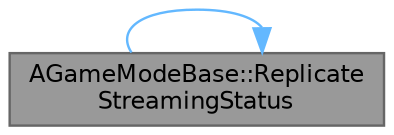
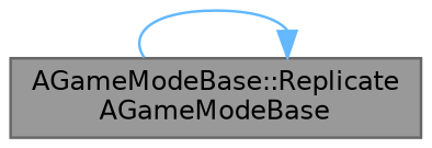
  digraph {
    rankdir=LR
-   n1 [color=gray40 fillcolor=grey60 fontcolor=black fontname=Helvetica fontsize=10 height=0.2 label="AGameModeBase::Replicate\lStreamingStatus" shape=box style=filled width=0.4]
+   n1 [color=gray40 fillcolor=grey60 fontcolor=black fontname=Helvetica fontsize=10 height=0.2 label="AGameModeBase::Replicate\lAGameModeBase" shape=box style=filled width=0.4]
    n1 -> n1 [color=steelblue1 fontname=Helvetica fontsize=10 labelfontname=Helvetica labelfontsize=10 style=solid]
  }
